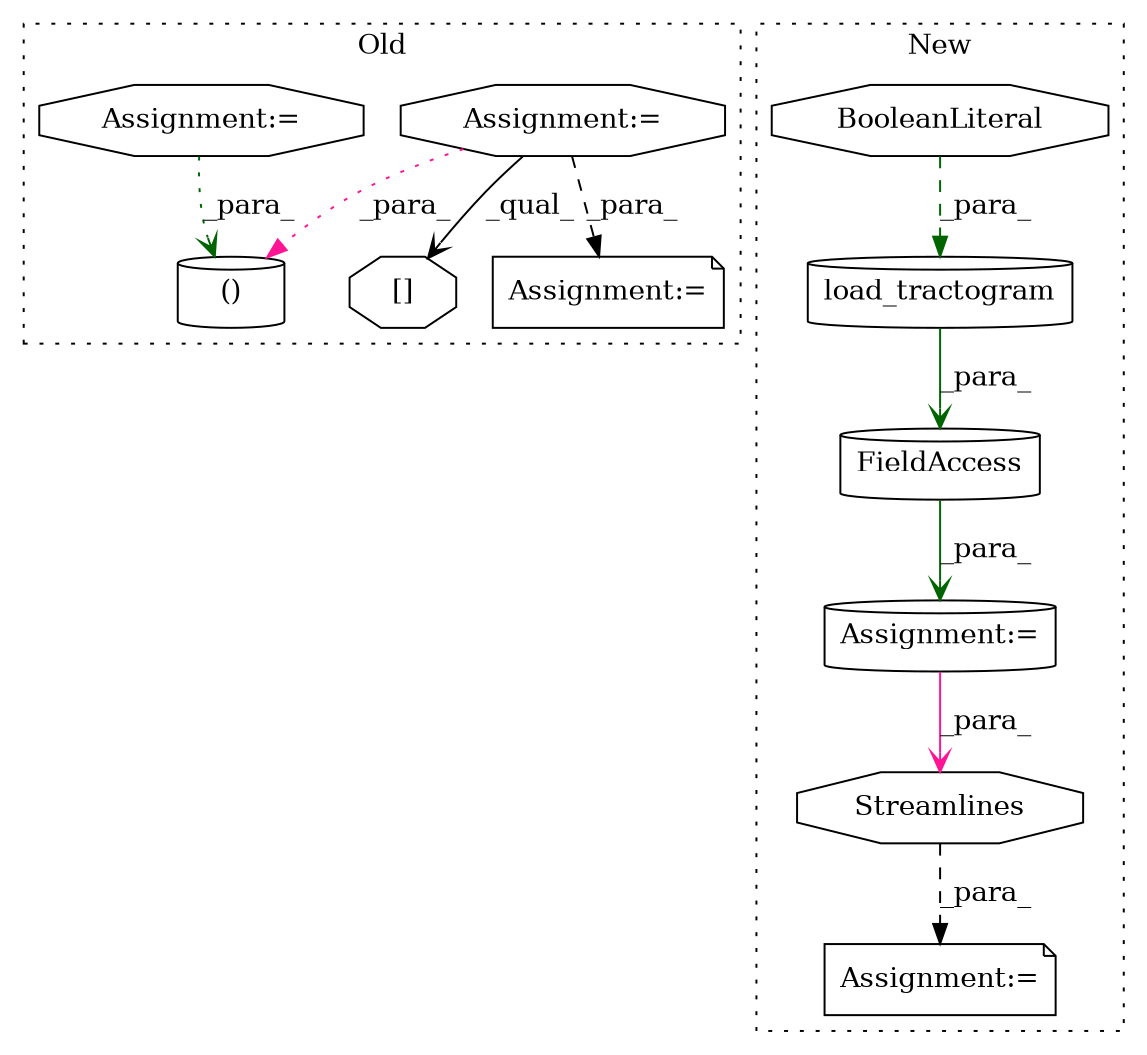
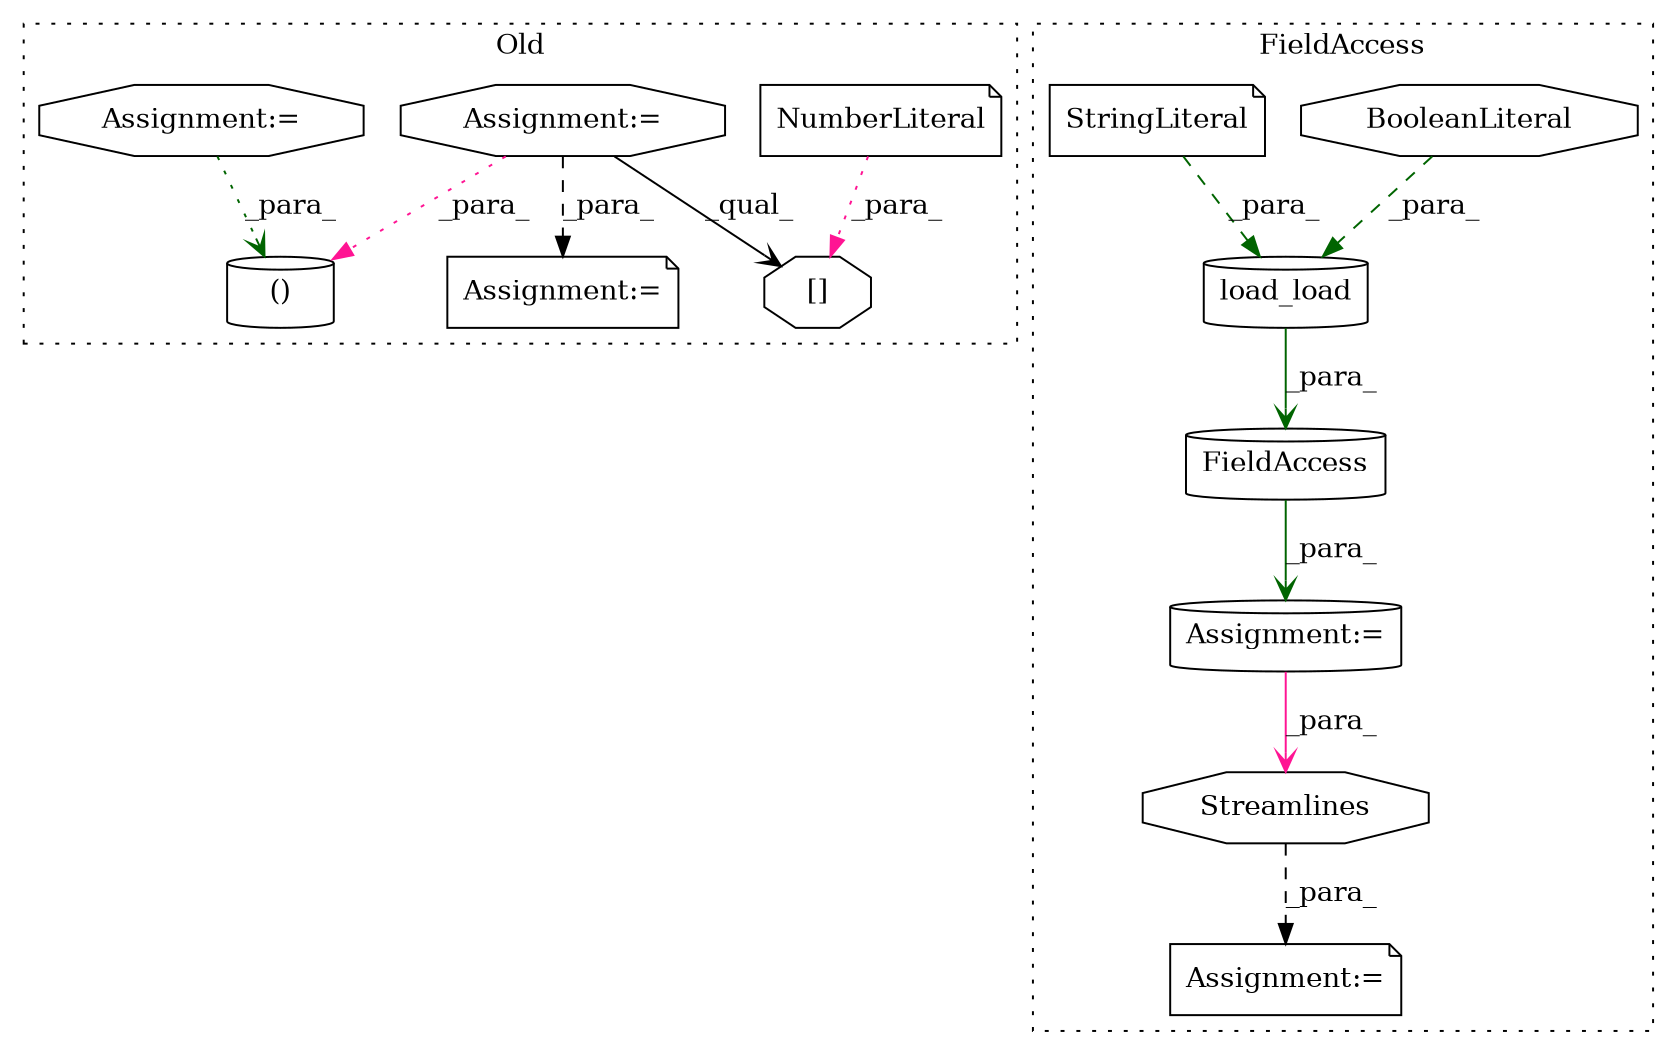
  digraph {
    node [a=7 l=1 shape=octagon]
    edge [arrowhead=normal color=darkgreen style=solid]
    n1 [a=106 l=23 label="()" s=1419 shape=cylinder]
    n2 [l=7 label="Assignment:=" s=1333]
    n3 [a=2 l="2,1" label="[]" s="1487,1490"]
+   n4 [a=34 label=NumberLiteral s=1489 shape=note]
    n5 [l=12 label="Assignment:=" s=1475 shape=note]
    n6 [l=3 label="Assignment:=" s=1350]
    n7 [a=32 l="12,1" label=Streamlines s="1521,1539"]
    n8 [label="Assignment:=" s=1520 shape=note]
-   n9 [a=32 l="16,1" label=load_tractogram s="1456,1490" shape=cylinder]
+   n9 [a=32 l="16,1" label=load_load s="1456,1490" shape=cylinder]
    n10 [a=9 l=5 label=BooleanLiteral s=1485]
+   n11 [a=45 l=6 label=StringLiteral s=1478 shape=note]
    n12 [a=22 l=47 label=FieldAccess s=1456 shape=cylinder]
    n13 [label="Assignment:=" s=1455 shape=cylinder]
    subgraph cluster_1 {
      label=Old
      style=dotted
      n1
      n2
      n3
+     n4
      n5
      n6
    }
    subgraph cluster_2 {
-     label=New
+     label=FieldAccess
      style=dotted
      n7
      n8
      n9
      n10
+     n11
      n12
      n13
    }
    n2 -> n1 [color=deeppink label=_para_ style=dotted]
    n2 -> n3 [arrowhead=vee color=black label=_qual_]
    n2 -> n5 [color=black label=_para_ style=dashed]
+   n4 -> n3 [color=deeppink label=_para_ style=dotted]
    n6 -> n1 [arrowhead=vee label=_para_ style=dotted]
    n7 -> n8 [color=black label=_para_ style=dashed]
    n9 -> n12 [arrowhead=vee label=_para_]
    n10 -> n9 [label=_para_ style=dashed]
+   n11 -> n9 [label=_para_ style=dashed]
    n12 -> n13 [arrowhead=vee label=_para_]
    n13 -> n7 [arrowhead=vee color=deeppink label=_para_]
  }
